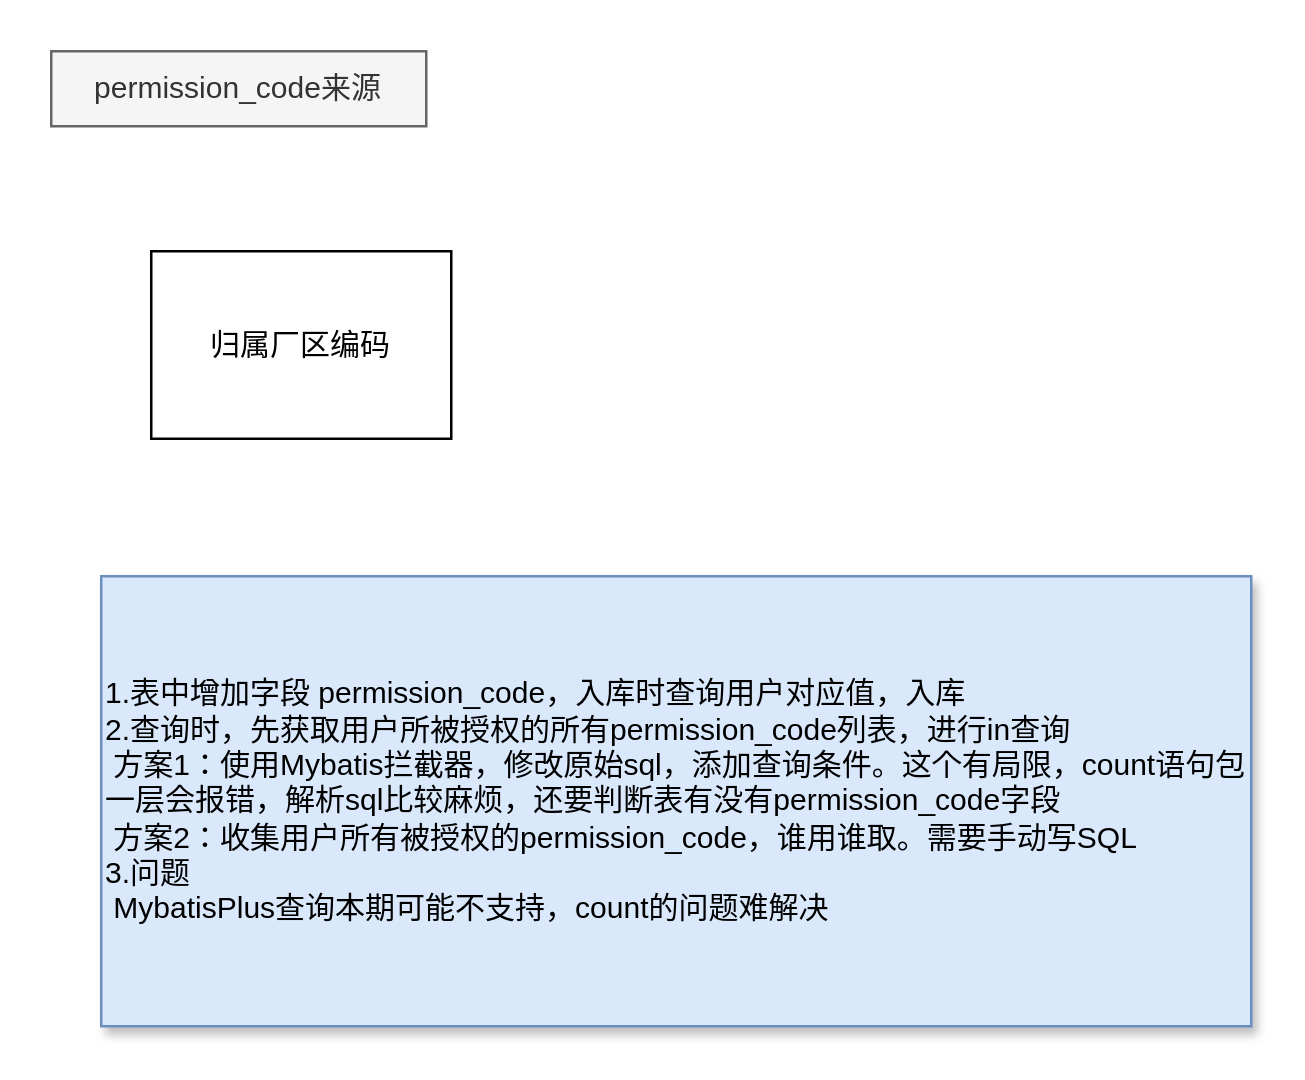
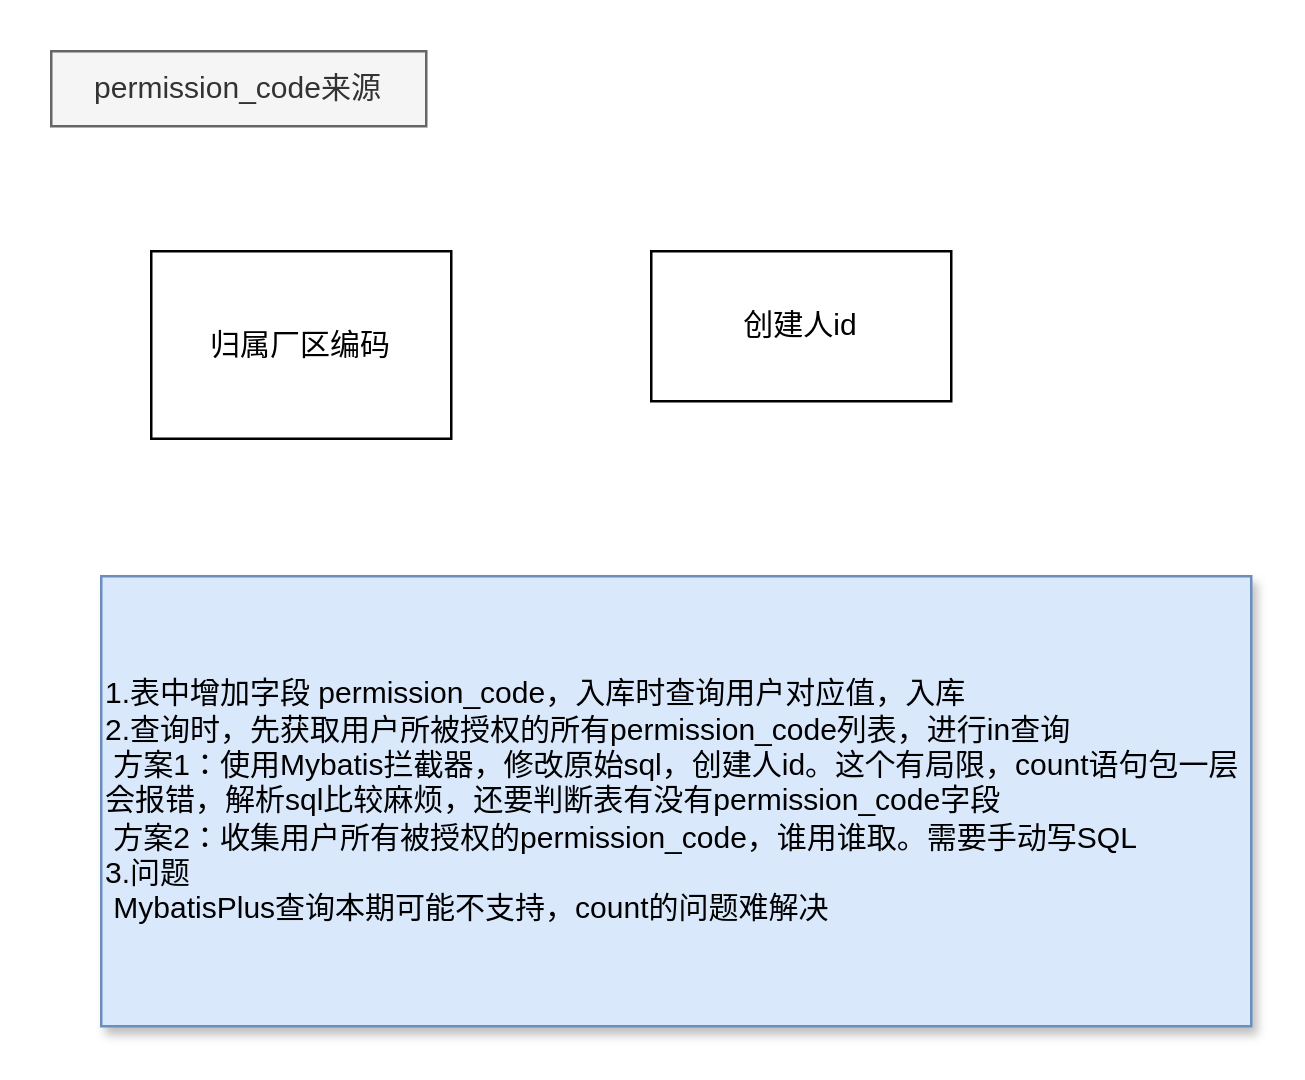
  <mxCell id="0" />
  <mxCell id="1" parent="0" />
  <mxCell id="2" value="permission_code来源" style="text;html=1;strokeColor=#666666;fillColor=#f5f5f5;align=center;verticalAlign=middle;whiteSpace=wrap;rounded=0;fontColor=#333333;" vertex="1" parent="1"><mxGeometry x="20" y="20" width="150" height="30" as="geometry" /></mxCell>
  <mxCell id="3" value="归属厂区编码" style="rounded=0;whiteSpace=wrap;html=1;" vertex="1" parent="1"><mxGeometry x="60" y="100" width="120" height="75" as="geometry" /></mxCell>
- <mxCell id="5" value="1.表中增加字段&amp;nbsp;permission_code，入库时查询用户对应值，入库&lt;br&gt;2.查询时，先获取用户所被授权的所有permission_code列表，进行in查询&lt;br&gt;&lt;span style=&quot;&quot;&gt; &lt;/span&gt;&lt;span style=&quot;&quot;&gt; &lt;/span&gt;&lt;span style=&quot;white-space: pre;&quot;&gt; &lt;/span&gt;方案1：使用Mybatis拦截器，修改原始sql，添加查询条件。这个有局限，count语句包一层会报错，解析sql比较麻烦，还要判断表有没有permission_code字段&lt;br&gt;&lt;span style=&quot;&quot;&gt; &lt;/span&gt;&lt;span style=&quot;&quot;&gt; &lt;/span&gt;&lt;span style=&quot;white-space: pre;&quot;&gt; &lt;/span&gt;方案2：收集用户所有被授权的permission_code，谁用谁取。需要手动写SQL&lt;br&gt;3.问题&lt;br&gt;&lt;span style=&quot;&quot;&gt; &lt;/span&gt;&lt;span style=&quot;white-space: pre;&quot;&gt; &lt;/span&gt;MybatisPlus查询本期可能不支持，count的问题难解决" style="text;html=1;strokeColor=#6c8ebf;fillColor=#dae8fc;align=left;verticalAlign=middle;whiteSpace=wrap;rounded=0;shadow=1;horizontal=1;" vertex="1" parent="1"><mxGeometry x="40" y="230" width="460" height="180" as="geometry" /></mxCell>
+ <mxCell id="4" value="创建人id" style="rounded=0;whiteSpace=wrap;html=1;" vertex="1" parent="1"><mxGeometry x="260" y="100" width="120" height="60" as="geometry" /></mxCell>
+ <mxCell id="5" value="1.表中增加字段&amp;nbsp;permission_code，入库时查询用户对应值，入库&lt;br&gt;2.查询时，先获取用户所被授权的所有permission_code列表，进行in查询&lt;br&gt;&lt;span style=&quot;&quot;&gt; &lt;/span&gt;&lt;span style=&quot;&quot;&gt; &lt;/span&gt;&lt;span style=&quot;white-space: pre;&quot;&gt; &lt;/span&gt;方案1：使用Mybatis拦截器，修改原始sql，创建人id。这个有局限，count语句包一层会报错，解析sql比较麻烦，还要判断表有没有permission_code字段&lt;br&gt;&lt;span style=&quot;&quot;&gt; &lt;/span&gt;&lt;span style=&quot;&quot;&gt; &lt;/span&gt;&lt;span style=&quot;white-space: pre;&quot;&gt; &lt;/span&gt;方案2：收集用户所有被授权的permission_code，谁用谁取。需要手动写SQL&lt;br&gt;3.问题&lt;br&gt;&lt;span style=&quot;&quot;&gt; &lt;/span&gt;&lt;span style=&quot;white-space: pre;&quot;&gt; &lt;/span&gt;MybatisPlus查询本期可能不支持，count的问题难解决" style="text;html=1;strokeColor=#6c8ebf;fillColor=#dae8fc;align=left;verticalAlign=middle;whiteSpace=wrap;rounded=0;shadow=1;horizontal=1;" vertex="1" parent="1"><mxGeometry x="40" y="230" width="460" height="180" as="geometry" /></mxCell>
